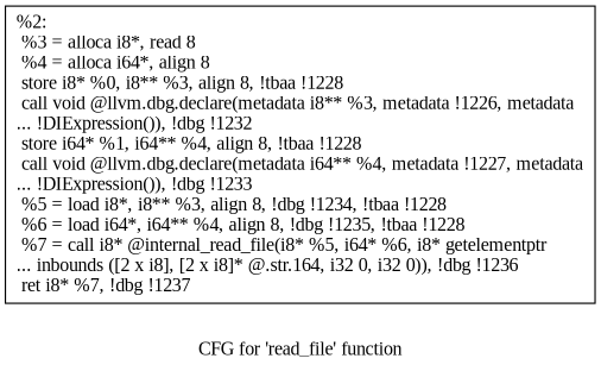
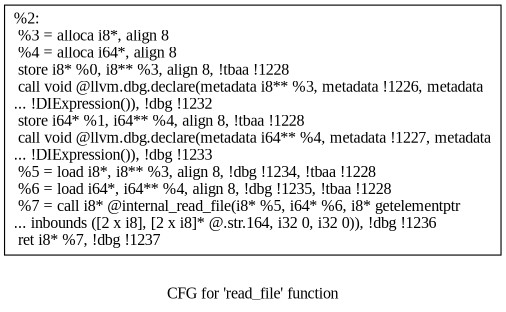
  digraph {
    label="CFG for 'read_file' function"
    rankdir=LR
    fontname="Liberation Serif"
-   n1 [label="{%2:\l  %3 = alloca i8*, read 8\l  %4 = alloca i64*, align 8\l  store i8* %0, i8** %3, align 8, !tbaa !1228\l  call void @llvm.dbg.declare(metadata i8** %3, metadata !1226, metadata\l... !DIExpression()), !dbg !1232\l  store i64* %1, i64** %4, align 8, !tbaa !1228\l  call void @llvm.dbg.declare(metadata i64** %4, metadata !1227, metadata\l... !DIExpression()), !dbg !1233\l  %5 = load i8*, i8** %3, align 8, !dbg !1234, !tbaa !1228\l  %6 = load i64*, i64** %4, align 8, !dbg !1235, !tbaa !1228\l  %7 = call i8* @internal_read_file(i8* %5, i64* %6, i8* getelementptr\l... inbounds ([2 x i8], [2 x i8]* @.str.164, i32 0, i32 0)), !dbg !1236\l  ret i8* %7, !dbg !1237\l}" shape=record fontname="Liberation Serif"]
+   n1 [label="{%2:\l  %3 = alloca i8*, align 8\l  %4 = alloca i64*, align 8\l  store i8* %0, i8** %3, align 8, !tbaa !1228\l  call void @llvm.dbg.declare(metadata i8** %3, metadata !1226, metadata\l... !DIExpression()), !dbg !1232\l  store i64* %1, i64** %4, align 8, !tbaa !1228\l  call void @llvm.dbg.declare(metadata i64** %4, metadata !1227, metadata\l... !DIExpression()), !dbg !1233\l  %5 = load i8*, i8** %3, align 8, !dbg !1234, !tbaa !1228\l  %6 = load i64*, i64** %4, align 8, !dbg !1235, !tbaa !1228\l  %7 = call i8* @internal_read_file(i8* %5, i64* %6, i8* getelementptr\l... inbounds ([2 x i8], [2 x i8]* @.str.164, i32 0, i32 0)), !dbg !1236\l  ret i8* %7, !dbg !1237\l}" shape=record fontname="Liberation Serif"]
  }
